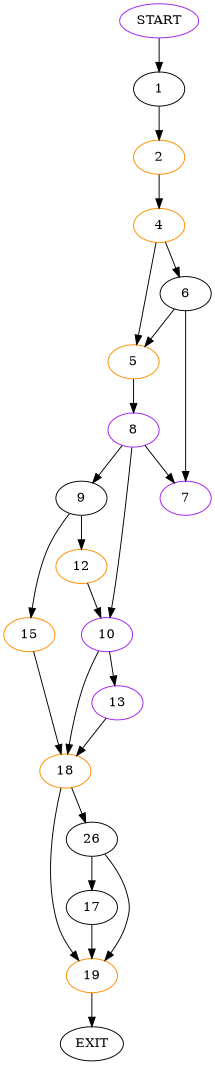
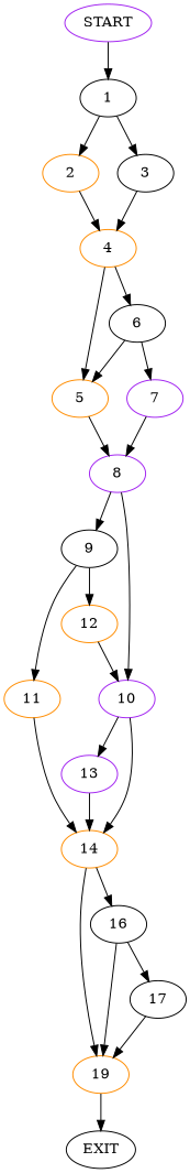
  digraph {
    node [color=black]
    n1 [color=purple label=START]
    1
    2 [color=darkorange]
+   3
    n5 [label=EXIT]
    4 [color=darkorange]
    5 [color=darkorange]
    6
    8 [color=purple]
    7 [color=purple]
    9
    10 [color=purple]
-   11 [color=darkorange label=15]
+   11 [color=darkorange]
    12 [color=darkorange]
    13 [color=purple]
-   14 [color=darkorange label=18]
+   14 [color=darkorange]
    n17 [color=darkorange label=19]
-   16 [label=26]
+   16
    17
    n1 -> 1
    1 -> 2
+   1 -> 3
    2 -> 4
+   3 -> 4
    4 -> 5
    4 -> 6
    5 -> 8
    6 -> 5
    6 -> 7
    8 -> 9
    8 -> 10
-   8 -> 7
+   7 -> 8
    9 -> 11
    9 -> 12
    10 -> 13
    10 -> 14
    11 -> 14
    12 -> 10
    13 -> 14
    14 -> n17
    14 -> 16
    n17 -> n5
    16 -> n17
    16 -> 17
    17 -> n17
  }
